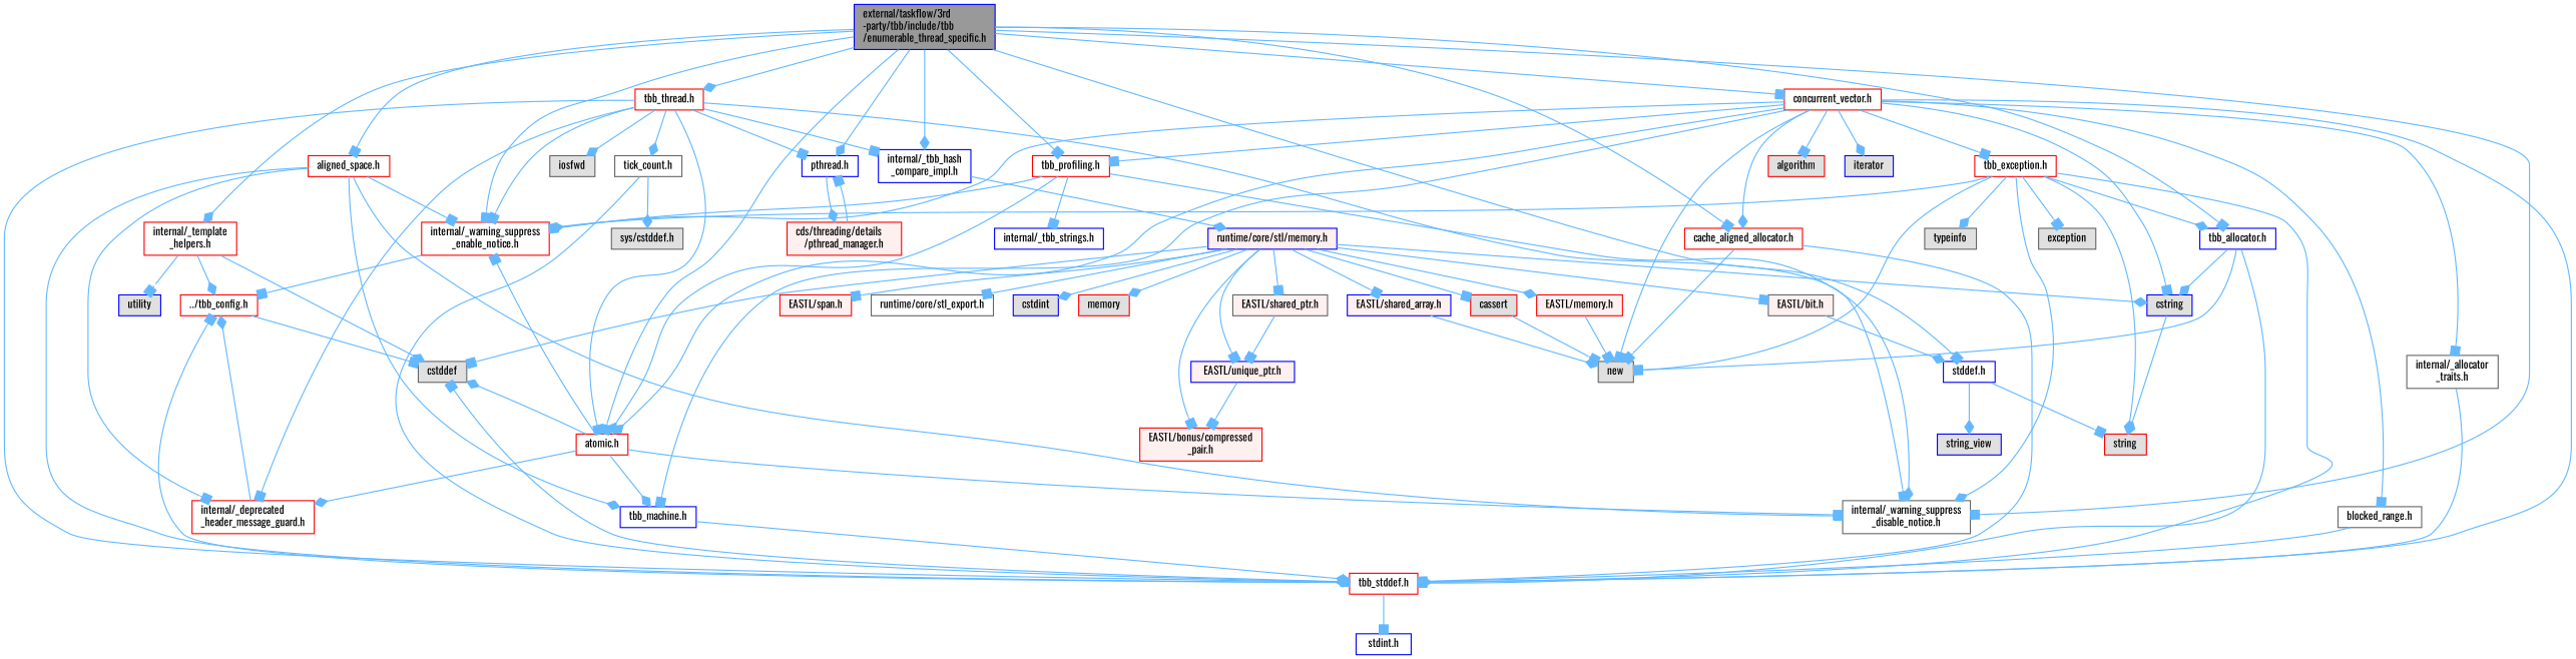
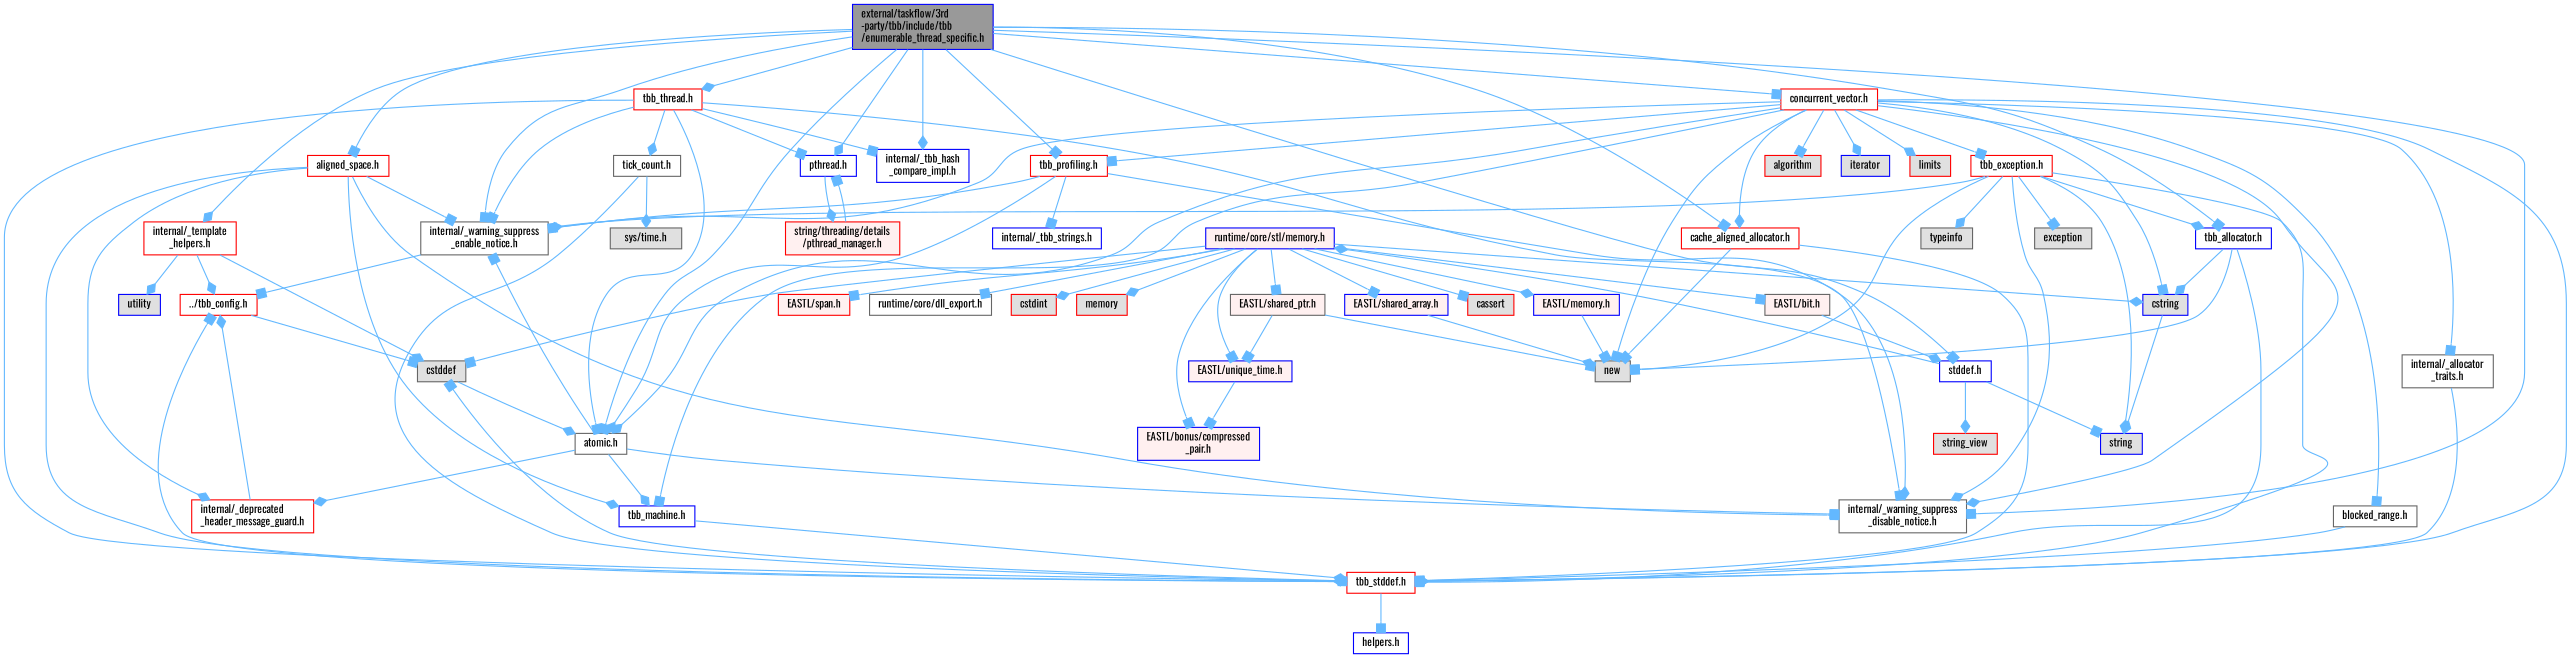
  digraph {
    fontname=Oswald
    node [color=red fillcolor=white fontname=Oswald fontsize=10 shape=box style=filled]
    edge [arrowhead=box color=steelblue1 fontname=Oswald fontsize=10 labelfontname=Helvetica labelfontsize=10 style=solid]
    n1 [color=blue fillcolor=grey60 fontcolor=black height=0.2 label="external/taskflow/3rd\l-party/tbb/include/tbb\l/enumerable_thread_specific.h" width=0.4]
-   n2 [height=0.2 label="internal/_warning_suppress\l_enable_notice.h" width=0.4]
-   n3 [height=0.2 label="atomic.h" width=0.4]
+   n2 [color=gray40 height=0.2 label="internal/_warning_suppress\l_enable_notice.h" width=0.4]
+   n3 [color=gray40 height=0.2 label="atomic.h" width=0.4]
    n4 [color=gray40 height=0.2 label="internal/_warning_suppress\l_disable_notice.h" width=0.4]
    n5 [height=0.2 label="concurrent_vector.h" width=0.4]
    n6 [color=blue height=0.2 label="tbb_allocator.h" width=0.4]
    n7 [height=0.2 label="cache_aligned_allocator.h" width=0.4]
    n8 [height=0.2 label="tbb_profiling.h" width=0.4]
    n9 [height=0.2 label="tbb_thread.h" width=0.4]
    n10 [color=blue height=0.2 label="pthread.h" width=0.4]
    n11 [color=blue height=0.2 label="internal/_tbb_hash\l_compare_impl.h" width=0.4]
    n12 [height=0.2 label="aligned_space.h" width=0.4]
    n13 [height=0.2 label="internal/_template\l_helpers.h" width=0.4]
    n14 [color=blue height=0.2 label="stddef.h" width=0.4]
    n15 [height=0.2 label="../tbb_config.h" width=0.4]
    n16 [color=gray40 fillcolor="#E0E0E0" height=0.2 label=cstddef width=0.4]
    n17 [height=0.2 label="internal/_deprecated\l_header_message_guard.h" width=0.4]
    n18 [color=blue height=0.2 label="tbb_machine.h" width=0.4]
    n19 [height=0.2 label="tbb_stddef.h" width=0.4]
    n20 [height=0.2 label="tbb_exception.h" width=0.4]
    n21 [color=gray40 fillcolor="#E0E0E0" height=0.2 label=new width=0.4]
    n22 [color=blue fillcolor="#E0E0E0" height=0.2 label=cstring width=0.4]
    n23 [color=gray40 height=0.2 label="blocked_range.h" width=0.4]
    n24 [fillcolor="#E0E0E0" height=0.2 label=algorithm width=0.4]
    n25 [color=blue fillcolor="#E0E0E0" height=0.2 label=iterator width=0.4]
    n26 [color=gray40 height=0.2 label="internal/_allocator\l_traits.h" width=0.4]
+   n27 [fillcolor="#E0E0E0" height=0.2 label=limits width=0.4]
    n28 [color=blue height=0.2 label="internal/_tbb_strings.h" width=0.4]
    n29 [color=gray40 height=0.2 label="tick_count.h" width=0.4]
-   n30 [color=gray40 fillcolor="#E0E0E0" height=0.2 label=iosfwd width=0.4]
-   n31 [fillcolor="#FFF0F0" height=0.2 label="cds/threading/details\l/pthread_manager.h" width=0.4]
+   n31 [fillcolor="#FFF0F0" height=0.2 label="string/threading/details\l/pthread_manager.h" width=0.4]
    n32 [color=blue fillcolor="#E0E0E0" height=0.2 label=utility width=0.4]
-   n33 [fillcolor="#E0E0E0" height=0.2 label=string width=0.4]
-   n34 [color=blue fillcolor="#E0E0E0" height=0.2 label=string_view width=0.4]
+   n33 [color=blue fillcolor="#E0E0E0" height=0.2 label=string width=0.4]
+   n34 [fillcolor="#E0E0E0" height=0.2 label=string_view width=0.4]
    n35 [color=blue fillcolor="#FFF0F0" height=0.2 label="runtime/core/stl/memory.h" width=0.4]
-   n36 [color=blue height=0.2 label="stdint.h" width=0.4]
+   n36 [color=blue height=0.2 label="helpers.h" width=0.4]
    n37 [color=gray40 fillcolor="#E0E0E0" height=0.2 label=exception width=0.4]
    n38 [color=gray40 fillcolor="#E0E0E0" height=0.2 label=typeinfo width=0.4]
-   n39 [color=gray40 fillcolor="#E0E0E0" height=0.2 label="sys/cstddef.h" width=0.4]
-   n40 [color=blue fillcolor="#E0E0E0" height=0.2 label=cstdint width=0.4]
+   n39 [color=gray40 fillcolor="#E0E0E0" height=0.2 label="sys/time.h" width=0.4]
+   n40 [fillcolor="#E0E0E0" height=0.2 label=cstdint width=0.4]
    n41 [fillcolor="#E0E0E0" height=0.2 label=cassert width=0.4]
    n42 [fillcolor="#E0E0E0" height=0.2 label=memory width=0.4]
    n43 [color=gray40 fillcolor="#FFF0F0" height=0.2 label="EASTL/bit.h" width=0.4]
-   n44 [fillcolor="#FFF0F0" height=0.2 label="EASTL/memory.h" width=0.4]
+   n44 [color=blue fillcolor="#FFF0F0" height=0.2 label="EASTL/memory.h" width=0.4]
    n45 [color=blue fillcolor="#FFF0F0" height=0.2 label="EASTL/shared_array.h" width=0.4]
-   n46 [color=blue fillcolor="#FFF0F0" height=0.2 label="EASTL/unique_ptr.h" width=0.4]
-   n47 [fillcolor="#FFF0F0" height=0.2 label="EASTL/bonus/compressed\l_pair.h" width=0.4]
+   n46 [color=blue fillcolor="#FFF0F0" height=0.2 label="EASTL/unique_time.h" width=0.4]
+   n47 [color=blue fillcolor="#FFF0F0" height=0.2 label="EASTL/bonus/compressed\l_pair.h" width=0.4]
    n48 [color=gray40 fillcolor="#FFF0F0" height=0.2 label="EASTL/shared_ptr.h" width=0.4]
    n49 [fillcolor="#FFF0F0" height=0.2 label="EASTL/span.h" width=0.4]
-   n50 [color=gray40 height=0.2 label="runtime/core/stl_export.h" width=0.4]
+   n50 [color=gray40 height=0.2 label="runtime/core/dll_export.h" width=0.4]
    n1 -> n2
    n1 -> n3
    n1 -> n4
    n1 -> n5
    n1 -> n6
    n1 -> n7
    n1 -> n8
    n1 -> n9 [arrowhead=diamond]
    n1 -> n10 [arrowhead=diamond]
    n1 -> n11 [arrowhead=diamond]
    n1 -> n12
    n1 -> n13 [arrowhead=diamond]
    n1 -> n14
    n2 -> n15
    n3 -> n2
    n3 -> n4
-   n3 -> n16 [arrowhead=diamond]
+   n16 -> n3 [arrowhead=diamond]
    n3 -> n17 [arrowhead=diamond]
    n3 -> n18 [arrowhead=diamond]
    n5 -> n2
    n5 -> n3 [arrowhead=diamond]
+   n5 -> n4 [arrowhead=diamond]
    n5 -> n7 [arrowhead=diamond]
    n5 -> n8
    n5 -> n18
    n5 -> n19 [arrowhead=diamond]
    n5 -> n20
    n5 -> n21
    n5 -> n22
    n5 -> n23
    n5 -> n24
    n5 -> n25 [arrowhead=diamond]
    n5 -> n26
+   n5 -> n27 [arrowhead=diamond]
    n6 -> n19
    n6 -> n21
    n6 -> n22 [arrowhead=diamond]
    n7 -> n19
    n7 -> n21
    n8 -> n2 [arrowhead=diamond]
    n8 -> n3 [arrowhead=diamond]
    n8 -> n4 [arrowhead=diamond]
    n8 -> n28
    n9 -> n2
    n9 -> n3
    n9 -> n4
    n9 -> n10
    n9 -> n11
-   n9 -> n17
    n9 -> n19
    n9 -> n29 [arrowhead=diamond]
-   n9 -> n30 [arrowhead=diamond]
    n10 -> n31 [arrowhead=diamond]
    n12 -> n2
    n12 -> n4
-   n12 -> n17
+   n12 -> n17 [arrowhead=diamond]
    n12 -> n18 [arrowhead=diamond]
    n12 -> n19 [arrowhead=diamond]
    n13 -> n15 [arrowhead=diamond]
    n13 -> n16 [arrowhead=diamond]
-   n13 -> n32
+   n13 -> n32 [arrowhead=diamond]
    n14 -> n33
    n14 -> n34 [arrowhead=diamond]
-   n11 -> n35 [arrowhead=diamond]
+   n14 -> n35 [arrowhead=diamond]
    n15 -> n16
    n17 -> n15 [arrowhead=diamond]
    n18 -> n19 [arrowhead=diamond]
    n19 -> n15
    n19 -> n16
    n19 -> n36
    n20 -> n2 [arrowhead=diamond]
    n20 -> n4 [arrowhead=diamond]
    n20 -> n6 [arrowhead=diamond]
    n20 -> n19
    n20 -> n21
    n20 -> n33 [arrowhead=diamond]
    n20 -> n37
    n20 -> n38 [arrowhead=diamond]
    n22 -> n33 [arrowhead=diamond]
    n23 -> n19
    n26 -> n19 [arrowhead=diamond]
    n29 -> n19 [arrowhead=diamond]
    n29 -> n39 [arrowhead=diamond]
    n31 -> n10
    n35 -> n16
    n35 -> n22 [arrowhead=diamond]
    n35 -> n40 [arrowhead=diamond]
    n35 -> n41
    n35 -> n42 [arrowhead=diamond]
    n35 -> n43
    n35 -> n44 [arrowhead=diamond]
    n35 -> n45
    n35 -> n46
    n35 -> n47
    n35 -> n48
    n35 -> n49
    n35 -> n50
    n43 -> n14 [arrowhead=diamond]
    n44 -> n21
    n45 -> n21 [arrowhead=diamond]
    n46 -> n47
-   n41 -> n21
+   n48 -> n21
    n48 -> n46
  }
